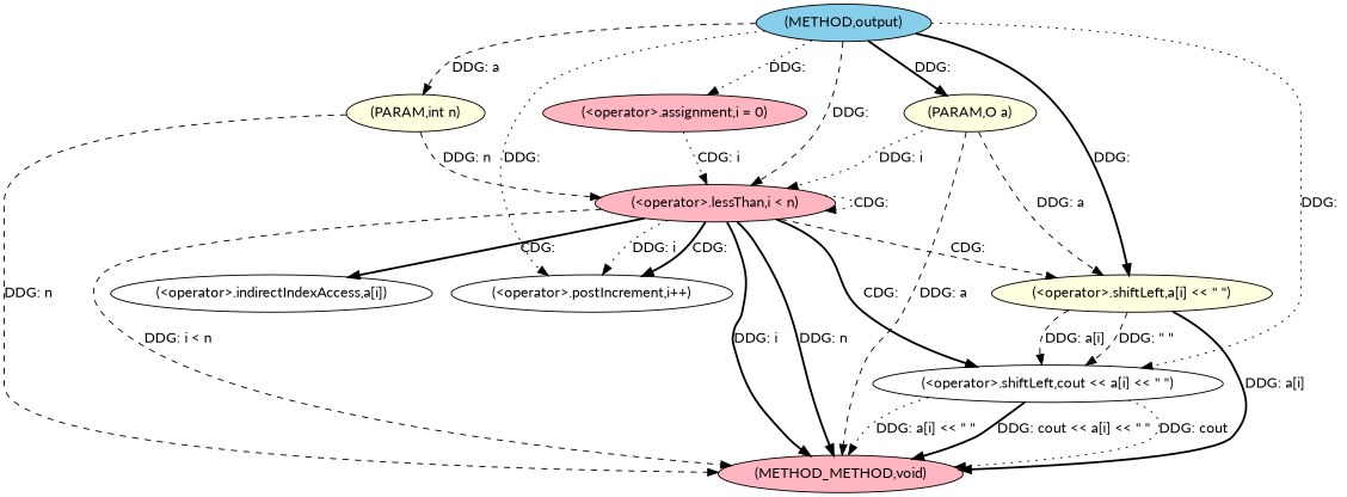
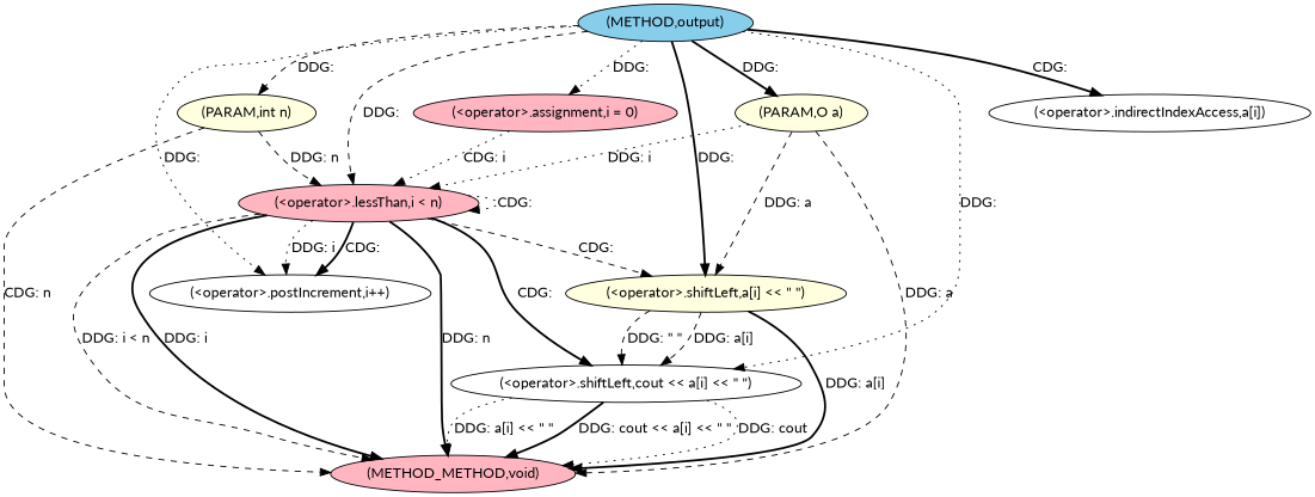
  digraph {
    fontname=Lato
    node [fillcolor=lightyellow fontname=Lato style=filled]
    edge [fontname=Lato style=dashed]
    n1 [fillcolor=skyblue label="(METHOD,output)"]
    n2 [label="(PARAM,O a)"]
    n3 [label="(PARAM,int n)"]
    n4 [fillcolor=lightpink label="(<operator>.assignment,i = 0)"]
    n5 [fillcolor=lightpink label="(<operator>.lessThan,i < n)"]
    n6 [fillcolor=white label="(<operator>.postIncrement,i++)"]
    n7 [fillcolor=white label="(<operator>.shiftLeft,cout << a[i] << \" \")"]
    n8 [label="(<operator>.shiftLeft,a[i] << \" \")"]
    n9 [fillcolor=lightpink label="(METHOD_METHOD,void)"]
    n10 [fillcolor=white label="(<operator>.indirectIndexAccess,a[i])"]
    n1 -> n2 [label="DDG: " style=bold]
-   n1 -> n3 [label="DDG: a"]
+   n1 -> n3 [label="DDG: "]
    n1 -> n4 [label="DDG: " style=dotted]
    n1 -> n5 [label="DDG: "]
    n1 -> n6 [label="DDG: " style=dotted]
    n1 -> n7 [label="DDG: " style=dotted]
    n1 -> n8 [label="DDG: " style=bold]
    n2 -> n5 [label="DDG: i" style=dotted]
    n2 -> n8 [label="DDG: a"]
    n2 -> n9 [label="DDG: a"]
    n3 -> n5 [label="DDG: n"]
-   n3 -> n9 [label="DDG: n"]
+   n3 -> n9 [label="CDG: n"]
    n4 -> n5 [label="CDG: i" style=dotted]
    n5 -> n5 [label="CDG: " style=dotted]
    n5 -> n6 [label="DDG: i" style=dotted]
    n5 -> n6 [label="CDG: " style=bold]
    n5 -> n7 [label="CDG: " style=bold]
    n5 -> n8 [label="CDG: "]
    n5 -> n9 [label="DDG: i" style=bold]
    n5 -> n9 [label="DDG: n" style=bold]
    n5 -> n9 [label="DDG: i < n"]
-   n5 -> n10 [label="CDG: " style=bold]
+   n1 -> n10 [label="CDG: " style=bold]
    n7 -> n9 [label="DDG: a[i] << \" \"" style=dotted]
    n7 -> n9 [label="DDG: cout << a[i] << \" \"" style=bold]
    n7 -> n9 [label="DDG: cout" style=dotted]
    n8 -> n7 [label="DDG: \" \""]
    n8 -> n7 [label="DDG: a[i]"]
    n8 -> n9 [label="DDG: a[i]" style=bold]
  }
